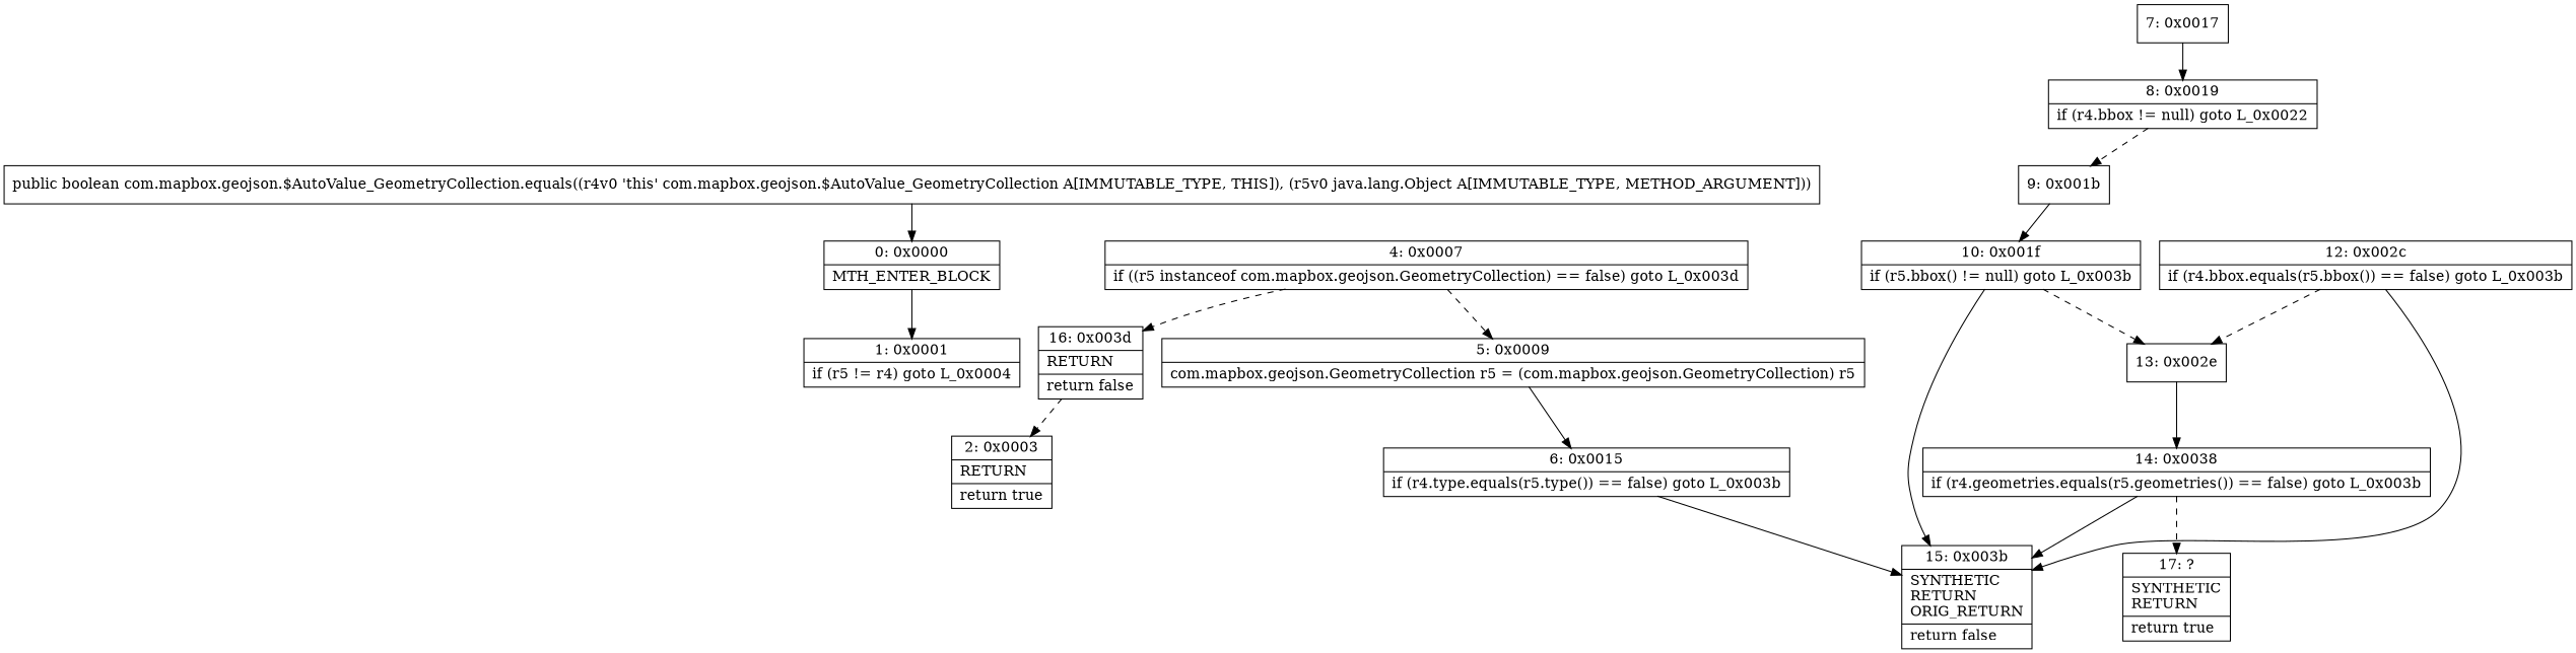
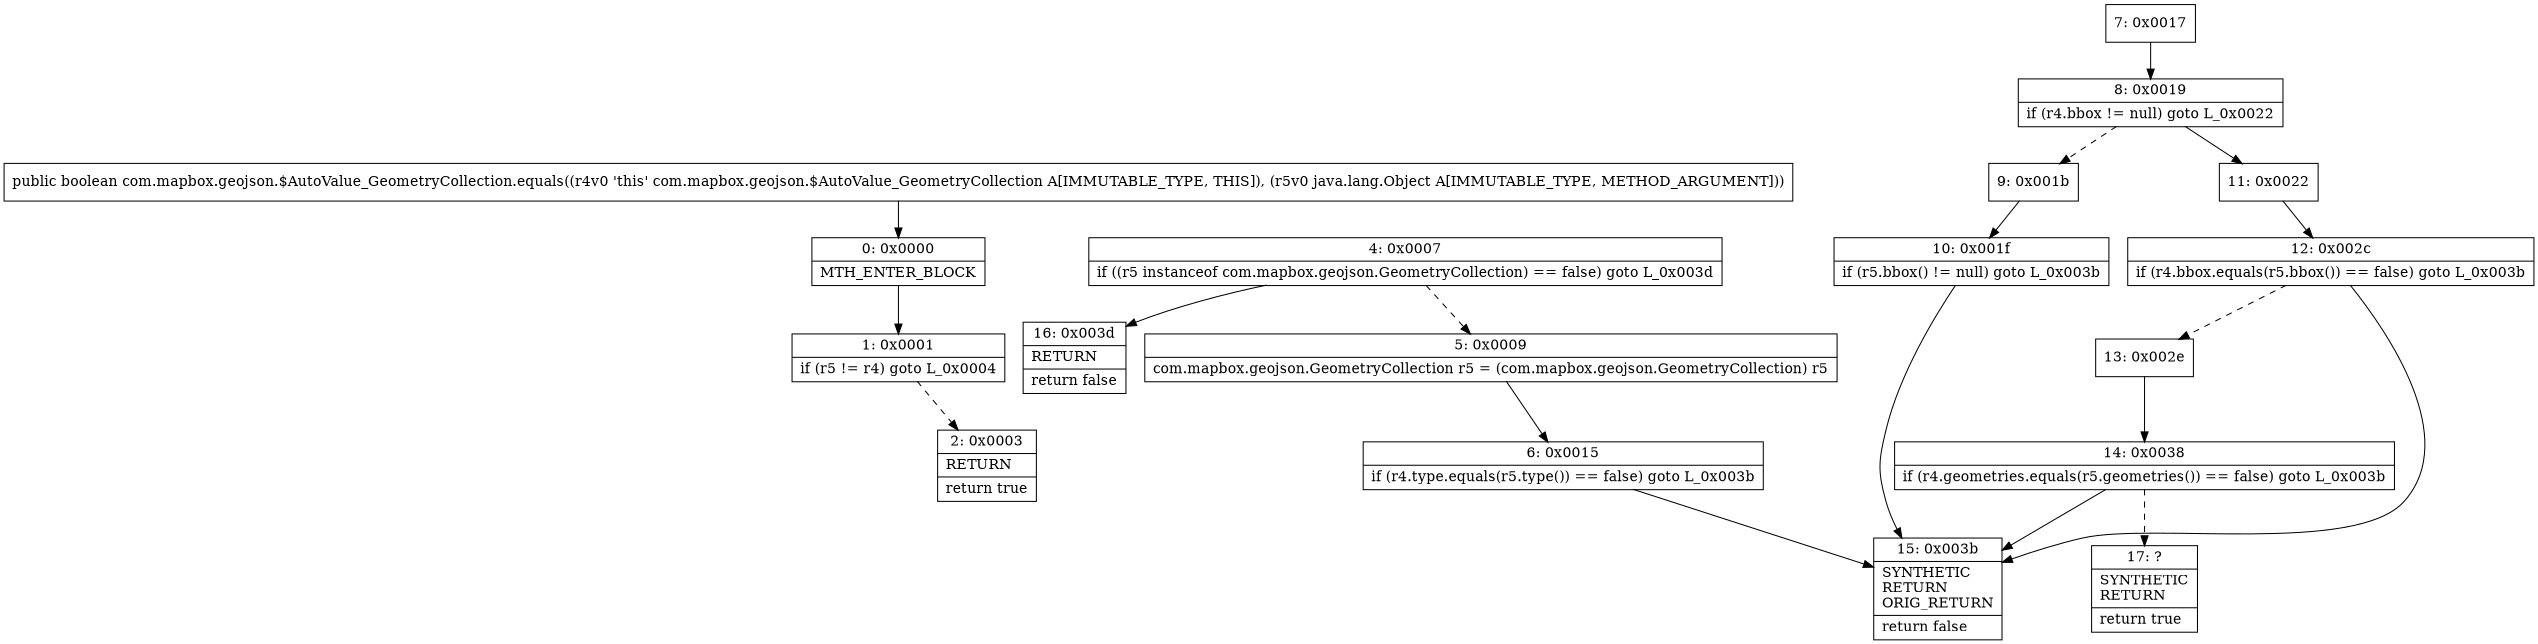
  digraph {
    node [shape=record]
    n1 [label="{0\:\ 0x0000|MTH_ENTER_BLOCK\l}"]
    n2 [label="{1\:\ 0x0001|if (r5 != r4) goto L_0x0004\l}"]
    n3 [label="{2\:\ 0x0003|RETURN\l|return true\l}"]
    n4 [label="{4\:\ 0x0007|if ((r5 instanceof com.mapbox.geojson.GeometryCollection) == false) goto L_0x003d\l}"]
    n5 [label="{5\:\ 0x0009|com.mapbox.geojson.GeometryCollection r5 = (com.mapbox.geojson.GeometryCollection) r5\l}"]
    n6 [label="{16\:\ 0x003d|RETURN\l|return false\l}"]
    n7 [label="{6\:\ 0x0015|if (r4.type.equals(r5.type()) == false) goto L_0x003b\l}"]
    n8 [label="{15\:\ 0x003b|SYNTHETIC\lRETURN\lORIG_RETURN\l|return false\l}"]
    n9 [label="{7\:\ 0x0017}"]
    n10 [label="{8\:\ 0x0019|if (r4.bbox != null) goto L_0x0022\l}"]
    n11 [label="{9\:\ 0x001b}"]
+   n12 [label="{11\:\ 0x0022}"]
    n13 [label="{10\:\ 0x001f|if (r5.bbox() != null) goto L_0x003b\l}"]
    n14 [label="{12\:\ 0x002c|if (r4.bbox.equals(r5.bbox()) == false) goto L_0x003b\l}"]
    n15 [label="{13\:\ 0x002e}"]
    n16 [label="{14\:\ 0x0038|if (r4.geometries.equals(r5.geometries()) == false) goto L_0x003b\l}"]
    n17 [label="{17\:\ ?|SYNTHETIC\lRETURN\l|return true\l}"]
    n18 [label="{public boolean com.mapbox.geojson.$AutoValue_GeometryCollection.equals((r4v0 'this' com.mapbox.geojson.$AutoValue_GeometryCollection A[IMMUTABLE_TYPE, THIS]), (r5v0 java.lang.Object A[IMMUTABLE_TYPE, METHOD_ARGUMENT])) }"]
    n1 -> n2
-   n6 -> n3 [style=dashed]
+   n2 -> n3 [style=dashed]
    n4 -> n5 [style=dashed]
-   n4 -> n6 [style=dashed]
+   n4 -> n6
    n5 -> n7
    n7 -> n8
    n9 -> n10
    n10 -> n11 [style=dashed]
+   n10 -> n12
    n11 -> n13
+   n12 -> n14
    n13 -> n8
-   n13 -> n15 [style=dashed]
    n14 -> n8
    n14 -> n15 [style=dashed]
    n15 -> n16
    n16 -> n8
    n16 -> n17 [style=dashed]
    n18 -> n1
  }
